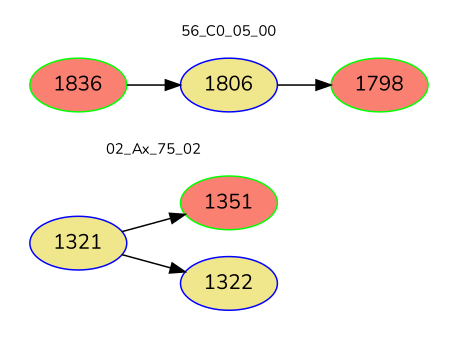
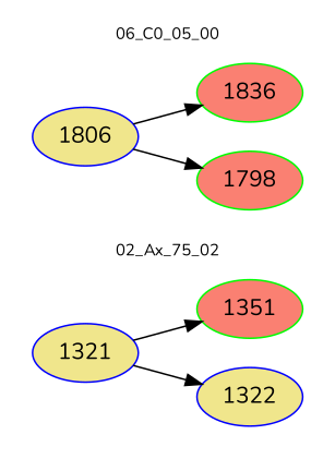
  digraph {
    fontname=Nunito
    rankdir=LR
    node [color=blue fillcolor=khaki fontname=Nunito style=filled]
    edge [color=black fontname=Nunito]
    n1 [label=1321]
    n2 [label=1322]
    n3 [color=green fillcolor=salmon label=1351]
    n4 [label=1806]
    n5 [color=green fillcolor=salmon label=1798]
    n6 [color=green fillcolor=salmon label=1836]
    subgraph cluster_1 {
      color=white
      fontsize=10
      label="02_Ax_75_02"
      n1
      n2
      n3
    }
    subgraph cluster_2 {
      color=white
      fontsize=10
-     label="56_C0_05_00"
+     label="06_C0_05_00"
      n4
      n5
      n6
    }
    n1 -> n2
    n1 -> n3
    n4 -> n5
-   n6 -> n4
+   n4 -> n6
  }
